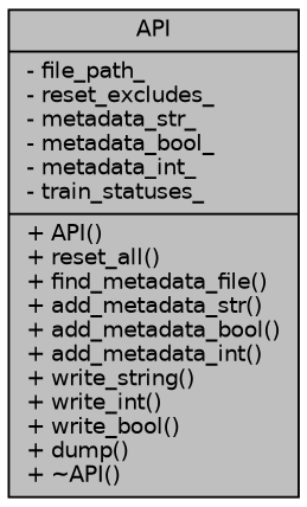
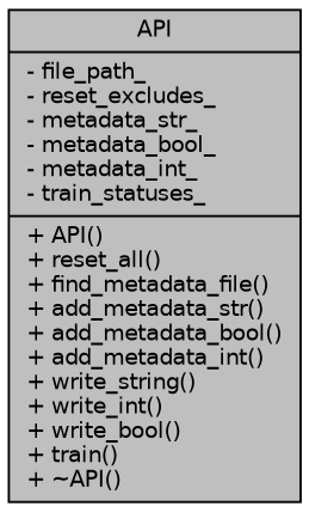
  digraph {
-   n1 [color=black fillcolor=grey75 fontcolor=black fontname=Helvetica fontsize=10 height=0.2 label="{API\n|- file_path_\l- reset_excludes_\l- metadata_str_\l- metadata_bool_\l- metadata_int_\l- train_statuses_\l|+ API()\l+ reset_all()\l+ find_metadata_file()\l+ add_metadata_str()\l+ add_metadata_bool()\l+ add_metadata_int()\l+ write_string()\l+ write_int()\l+ write_bool()\l+ dump()\l+ ~API()\l}" shape=record style=filled width=0.4]
+   n1 [color=black fillcolor=grey75 fontcolor=black fontname=Helvetica fontsize=10 height=0.2 label="{API\n|- file_path_\l- reset_excludes_\l- metadata_str_\l- metadata_bool_\l- metadata_int_\l- train_statuses_\l|+ API()\l+ reset_all()\l+ find_metadata_file()\l+ add_metadata_str()\l+ add_metadata_bool()\l+ add_metadata_int()\l+ write_string()\l+ write_int()\l+ write_bool()\l+ train()\l+ ~API()\l}" shape=record style=filled width=0.4]
  }
